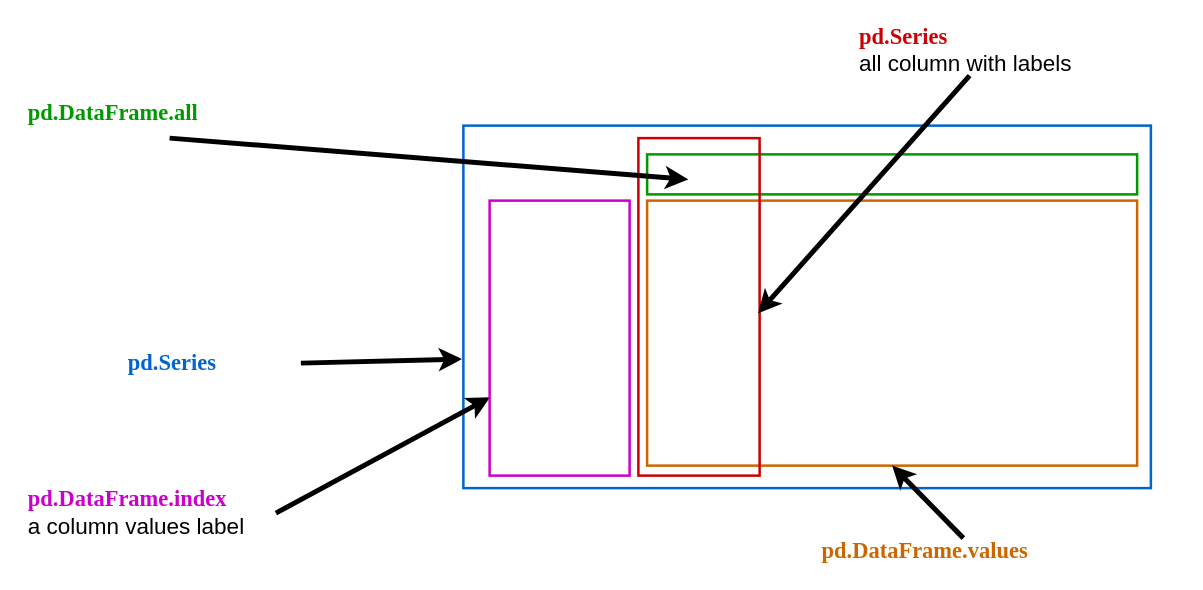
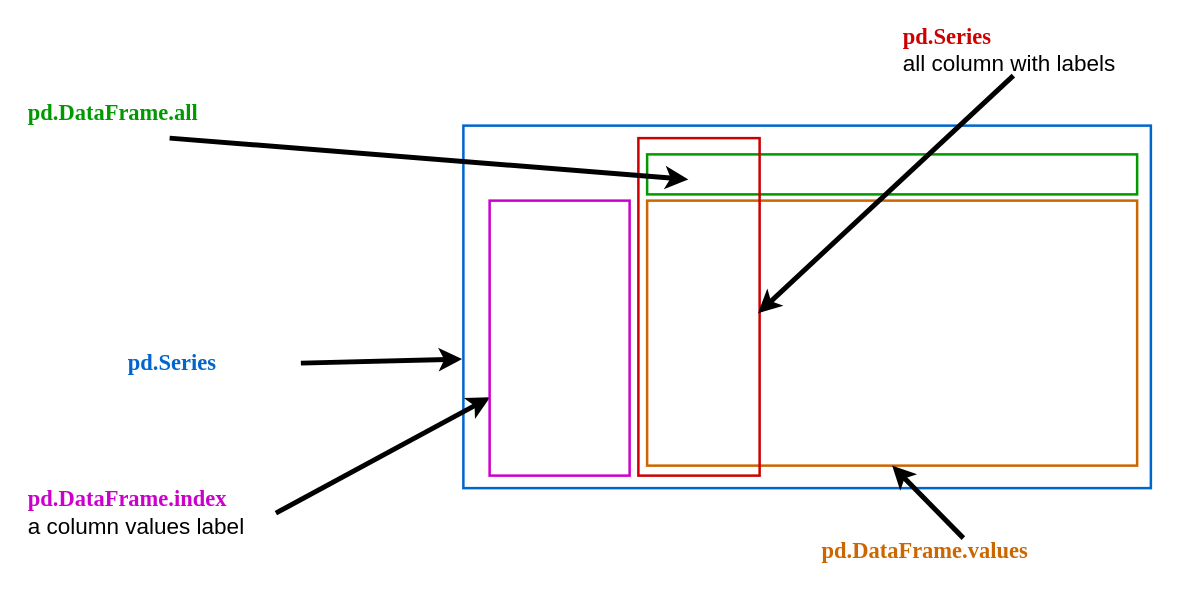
  <mxCell id="0" />
  <mxCell id="1" parent="0" />
  <mxCell id="2" value="" style="rounded=0;whiteSpace=wrap;html=1;hachureGap=4;fontFamily=Architects Daughter;fontSource=https%3A%2F%2Ffonts.googleapis.com%2Fcss%3Ffamily%3DArchitects%2BDaughter;fontSize=20;fillColor=none;strokeWidth=2;strokeColor=#0066CC;" parent="1" vertex="1"><mxGeometry x="370" y="100" width="550" height="290" as="geometry" /></mxCell>
  <mxCell id="3" value="&lt;b style=&quot;font-weight:normal;&quot; id=&quot;docs-internal-guid-113e2135-7fff-2f55-d5d8-adb5b35355c0&quot;&gt;&lt;img width=&quot;529px;&quot; height=&quot;263px;&quot; src=&quot;https://lh7-us.googleusercontent.com/xTcKOPEFm25b016-WftdUgCwbgXo1b-0YBJfGK0XJ3FOgW3K224AEGYTfZhqLQq3fSr1JvDonR_OkO-VQ0Gfj71t07NgX3ypO8hhw4Wtb9wwULhs-iMa5rcKD3_4zAVA3J4OK7ofx6_DPo8Wq0ANosPjMg=s2048&quot;&gt;&lt;/b&gt;" style="text;whiteSpace=wrap;html=1;fontSize=20;fontFamily=Architects Daughter;" parent="1" vertex="1"><mxGeometry x="380" y="110" width="560" height="290" as="geometry" /></mxCell>
  <mxCell id="4" value="" style="endArrow=classic;html=1;rounded=0;hachureGap=4;fontFamily=Architects Daughter;fontSource=https%3A%2F%2Ffonts.googleapis.com%2Fcss%3Ffamily%3DArchitects%2BDaughter;fontSize=16;entryX=-0.002;entryY=0.644;entryDx=0;entryDy=0;entryPerimeter=0;strokeWidth=4;exitX=1;exitY=0.5;exitDx=0;exitDy=0;" parent="1" source="6" target="2" edge="1"><mxGeometry width="50" height="50" relative="1" as="geometry"><mxPoint x="280" y="360" as="sourcePoint" /><mxPoint x="340" y="310" as="targetPoint" /></mxGeometry></mxCell>
  <mxCell id="5" value="&lt;font style=&quot;font-size: 18px;&quot;&gt;&lt;font color=&quot;#cc00cc&quot; face=&quot;Roboto Mono&quot;&gt;&lt;b&gt;pd.DataFrame.index&lt;br&gt;&lt;/b&gt;&lt;/font&gt;a column values label&lt;br&gt;&lt;/font&gt;" style="text;html=1;strokeColor=none;fillColor=none;align=left;verticalAlign=middle;whiteSpace=wrap;rounded=0;" parent="1" vertex="1"><mxGeometry x="20" y="390" width="200" height="40" as="geometry" /></mxCell>
  <mxCell id="6" value="&lt;font style=&quot;font-size: 18px;&quot;&gt;&lt;font color=&quot;#0066cc&quot; data-font-src=&quot;https://fonts.googleapis.com/css?family=Roboto+Mono&quot; face=&quot;Roboto Mono&quot;&gt;&lt;b&gt;pd.Series&lt;/b&gt;&lt;/font&gt;&lt;br&gt;&lt;/font&gt;" style="text;html=1;strokeColor=none;fillColor=none;align=left;verticalAlign=middle;whiteSpace=wrap;rounded=0;" parent="1" vertex="1"><mxGeometry x="100" y="270" width="140" height="40" as="geometry" /></mxCell>
  <mxCell id="7" value="" style="endArrow=classic;html=1;rounded=0;hachureGap=4;fontFamily=Architects Daughter;fontSource=https%3A%2F%2Ffonts.googleapis.com%2Fcss%3Ffamily%3DArchitects%2BDaughter;fontSize=16;strokeWidth=4;exitX=1;exitY=0.5;exitDx=0;exitDy=0;entryX=0.004;entryY=0.715;entryDx=0;entryDy=0;entryPerimeter=0;" edge="1" parent="1" source="5" target="8"><mxGeometry width="50" height="50" relative="1" as="geometry"><mxPoint x="250" y="300" as="sourcePoint" /><mxPoint x="300" y="410" as="targetPoint" /></mxGeometry></mxCell>
  <mxCell id="8" value="" style="rounded=0;whiteSpace=wrap;html=1;hachureGap=4;fontFamily=Architects Daughter;fontSource=https%3A%2F%2Ffonts.googleapis.com%2Fcss%3Ffamily%3DArchitects%2BDaughter;fontSize=20;fillColor=none;strokeWidth=2;strokeColor=#CC00CC;" vertex="1" parent="1"><mxGeometry x="391" y="160" width="112" height="220" as="geometry" /></mxCell>
  <mxCell id="9" value="" style="rounded=0;whiteSpace=wrap;html=1;hachureGap=4;fontFamily=Architects Daughter;fontSource=https%3A%2F%2Ffonts.googleapis.com%2Fcss%3Ffamily%3DArchitects%2BDaughter;fontSize=20;fillColor=none;strokeWidth=2;strokeColor=#009900;" vertex="1" parent="1"><mxGeometry x="517" y="123" width="392" height="32" as="geometry" /></mxCell>
  <mxCell id="10" value="" style="rounded=0;whiteSpace=wrap;html=1;hachureGap=4;fontFamily=Architects Daughter;fontSource=https%3A%2F%2Ffonts.googleapis.com%2Fcss%3Ffamily%3DArchitects%2BDaughter;fontSize=20;fillColor=none;strokeWidth=2;strokeColor=#CC6600;" vertex="1" parent="1"><mxGeometry x="517" y="160" width="392" height="212" as="geometry" /></mxCell>
  <mxCell id="11" value="" style="rounded=0;whiteSpace=wrap;html=1;hachureGap=4;fontFamily=Architects Daughter;fontSource=https%3A%2F%2Ffonts.googleapis.com%2Fcss%3Ffamily%3DArchitects%2BDaughter;fontSize=20;fillColor=none;strokeWidth=2;strokeColor=#CC0000;" vertex="1" parent="1"><mxGeometry x="510" y="110" width="97" height="270" as="geometry" /></mxCell>
  <mxCell id="12" value="&lt;font style=&quot;font-size: 18px;&quot;&gt;&lt;font color=&quot;#009900&quot; data-font-src=&quot;https://fonts.googleapis.com/css?family=Roboto+Mono&quot; face=&quot;Roboto Mono&quot;&gt;&lt;b&gt;pd.DataFrame.all&lt;/b&gt;&lt;/font&gt;&lt;br&gt;&lt;/font&gt;" style="text;html=1;strokeColor=none;fillColor=none;align=left;verticalAlign=middle;whiteSpace=wrap;rounded=0;" vertex="1" parent="1"><mxGeometry x="20" y="70" width="230" height="40" as="geometry" /></mxCell>
- <mxCell id="13" value="&lt;font style=&quot;font-size: 18px;&quot;&gt;&lt;font color=&quot;#cc0000&quot; face=&quot;Roboto Mono&quot;&gt;&lt;b&gt;pd.Series&lt;br&gt;&lt;/b&gt;&lt;/font&gt;all column with labels&lt;br&gt;&lt;/font&gt;" style="text;html=1;strokeColor=none;fillColor=none;align=left;verticalAlign=middle;whiteSpace=wrap;rounded=0;" vertex="1" parent="1"><mxGeometry x="685" y="20" width="180" height="40" as="geometry" /></mxCell>
+ <mxCell id="13" value="&lt;font style=&quot;font-size: 18px;&quot;&gt;&lt;font color=&quot;#cc0000&quot; face=&quot;Roboto Mono&quot;&gt;&lt;b&gt;pd.Series&lt;br&gt;&lt;/b&gt;&lt;/font&gt;all column with labels&lt;br&gt;&lt;/font&gt;" style="text;html=1;strokeColor=none;fillColor=none;align=left;verticalAlign=middle;whiteSpace=wrap;rounded=0;" vertex="1" parent="1"><mxGeometry x="720" y="20" width="180" height="40" as="geometry" /></mxCell>
  <mxCell id="14" value="&lt;font style=&quot;font-size: 18px;&quot;&gt;&lt;font color=&quot;#cc6600&quot; data-font-src=&quot;https://fonts.googleapis.com/css?family=Roboto+Mono&quot; face=&quot;Roboto Mono&quot;&gt;&lt;b&gt;pd.DataFrame.values&lt;/b&gt;&lt;/font&gt;&lt;br&gt;&lt;/font&gt;" style="text;html=1;strokeColor=none;fillColor=none;align=left;verticalAlign=middle;whiteSpace=wrap;rounded=0;" vertex="1" parent="1"><mxGeometry x="655" y="430" width="230" height="20" as="geometry" /></mxCell>
  <mxCell id="15" value="" style="endArrow=classic;html=1;rounded=0;hachureGap=4;fontFamily=Architects Daughter;fontSource=https%3A%2F%2Ffonts.googleapis.com%2Fcss%3Ffamily%3DArchitects%2BDaughter;fontSize=16;strokeWidth=4;exitX=0.5;exitY=1;exitDx=0;exitDy=0;" edge="1" parent="1" source="12"><mxGeometry width="50" height="50" relative="1" as="geometry"><mxPoint x="250" y="300" as="sourcePoint" /><mxPoint x="550" y="143" as="targetPoint" /></mxGeometry></mxCell>
  <mxCell id="16" value="" style="endArrow=classic;html=1;rounded=0;hachureGap=4;fontFamily=Architects Daughter;fontSource=https%3A%2F%2Ffonts.googleapis.com%2Fcss%3Ffamily%3DArchitects%2BDaughter;fontSize=16;entryX=0.987;entryY=0.519;entryDx=0;entryDy=0;entryPerimeter=0;strokeWidth=4;exitX=0.5;exitY=1;exitDx=0;exitDy=0;" edge="1" parent="1" source="13" target="11"><mxGeometry width="50" height="50" relative="1" as="geometry"><mxPoint x="250" y="300" as="sourcePoint" /><mxPoint x="379" y="297" as="targetPoint" /></mxGeometry></mxCell>
  <mxCell id="17" value="" style="endArrow=classic;html=1;rounded=0;hachureGap=4;fontFamily=Architects Daughter;fontSource=https%3A%2F%2Ffonts.googleapis.com%2Fcss%3Ffamily%3DArchitects%2BDaughter;fontSize=16;entryX=0.5;entryY=1;entryDx=0;entryDy=0;strokeWidth=4;exitX=0.5;exitY=0;exitDx=0;exitDy=0;" edge="1" parent="1" source="14" target="10"><mxGeometry width="50" height="50" relative="1" as="geometry"><mxPoint x="250" y="300" as="sourcePoint" /><mxPoint x="379" y="297" as="targetPoint" /></mxGeometry></mxCell>
